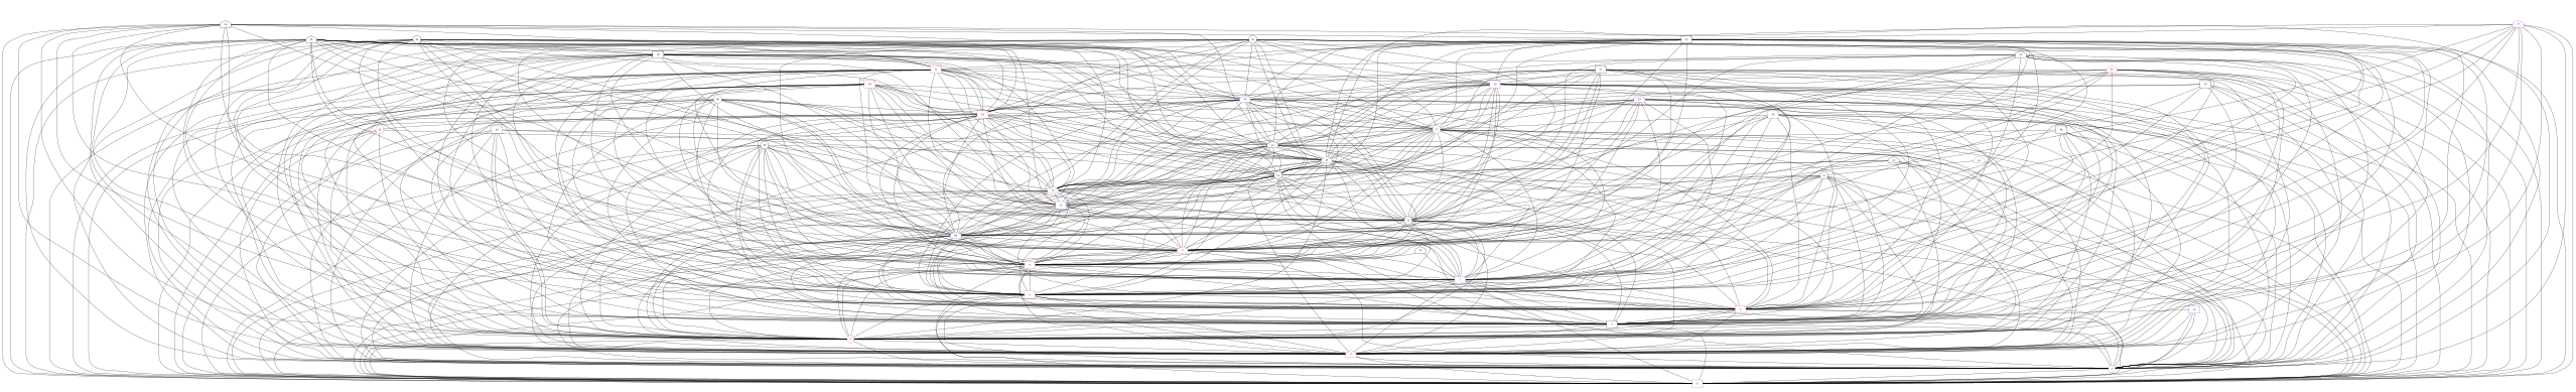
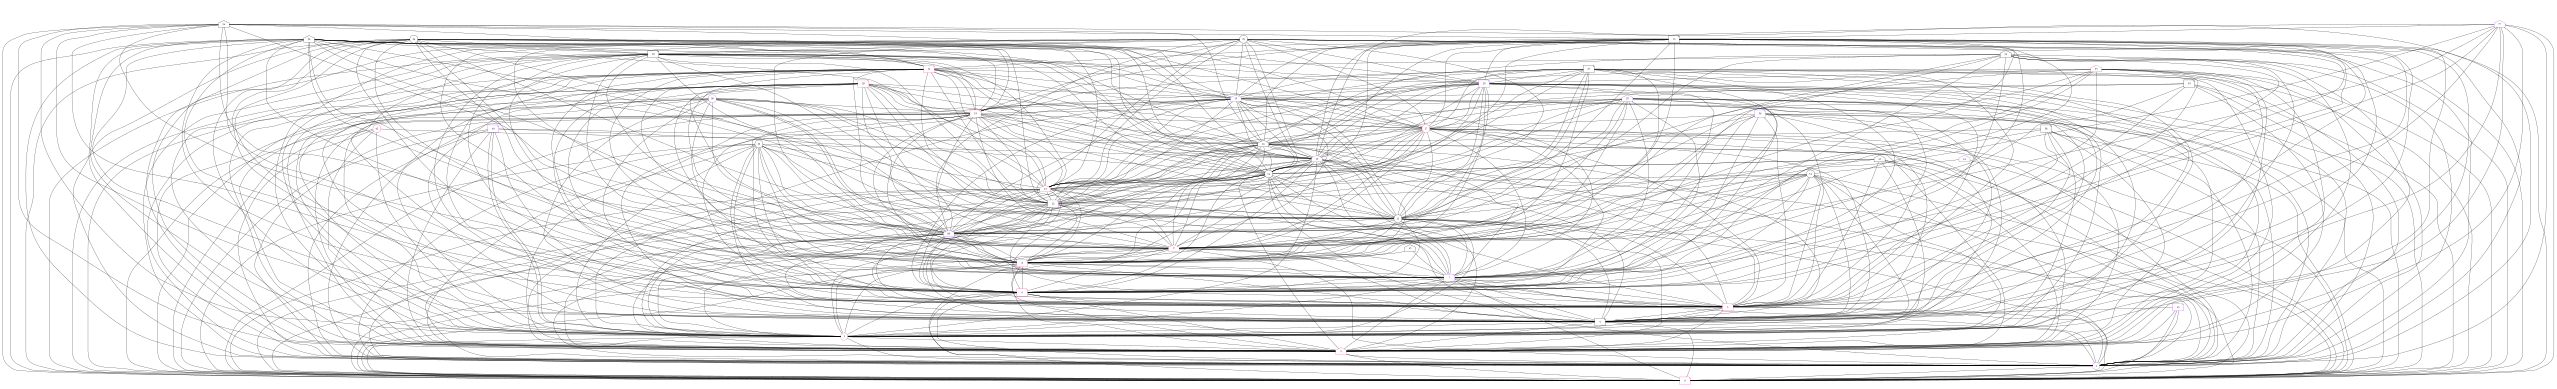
  graph {
    fontname="EB Garamond"
    node [color=black fontname="EB Garamond" shape=note]
    edge [fontname="EB Garamond"]
    1 [color=purple shape=circle]
    0 [color=deeppink]
    2 [color=deeppink shape=house]
    3 [color=deeppink shape=circle]
    4
    5 [color=deeppink]
    6 [color=deeppink]
    7 [color=purple]
    8 [color=deeppink]
    9 [color=deeppink shape=house]
    n11 [color=purple label=80 shape=house]
    11 [shape=circle]
    12 [color=purple]
    13 [color=deeppink shape=house]
    14 [shape=circle]
    15 [color=purple shape=house]
    16 [shape=house]
    17 [color=deeppink shape=circle]
    18 [color=deeppink]
    19 [color=purple shape=house]
    20 [color=purple]
    21 [color=deeppink]
    22
    23
    n25 [label=94 shape=house]
    25 [shape=circle]
    26 [shape=circle]
    27
    28 [color=deeppink]
    29 [color=purple shape=house]
    30 [color=purple shape=circle]
    31 [shape=circle]
    32 [shape=circle]
    33 [shape=house]
    34 [shape=house]
    35 [color=deeppink shape=house]
    36 [color=purple]
    n38 [color=purple label=77 shape=house]
    38
    39
    40 [color=purple]
    41 [shape=house]
    42 [color=deeppink shape=circle]
    43 [color=purple]
    44 [color=purple shape=house]
    45 [shape=house]
    1 -- 0
    2 -- 1
    2 -- 0
    3 -- 1
    3 -- 0
    3 -- 2
    4 -- 1
    4 -- 0
    4 -- 2
    4 -- 3
    5 -- 1
    5 -- 0
    5 -- 2
    5 -- 3
    5 -- 4
    6 -- 1
    6 -- 0
    6 -- 2
    6 -- 3
    6 -- 4
    6 -- 5
    7 -- 1
    7 -- 0
    7 -- 2
    7 -- 3
    7 -- 4
    7 -- 5
    7 -- 6
    8 -- 1
    8 -- 0
    8 -- 2
    8 -- 3
    8 -- 4
    8 -- 5
    8 -- 6
    8 -- 7
    9 -- 1
    9 -- 0
    9 -- 2
    9 -- 3
    9 -- 4
    9 -- 5
    9 -- 6
    9 -- 7
    9 -- 8
    n11 -- 1
    n11 -- 0
    n11 -- 2
    n11 -- 3
    n11 -- 4
    n11 -- 5
    n11 -- 6
    n11 -- 7
    n11 -- 8
    n11 -- 9
    11 -- 1
    11 -- 0
    11 -- 2
    11 -- 3
    11 -- 4
    11 -- 5
    11 -- 6
    11 -- 7
    11 -- 8
    11 -- 9
    11 -- n11
    12 -- 1
    12 -- 2
    12 -- 3
    12 -- 4
    12 -- 5
    12 -- 6
    12 -- 7
    12 -- 8
    12 -- 9
    12 -- n11
    12 -- 11
    13 -- 1
    13 -- 0
    13 -- 2
    13 -- 3
    13 -- 4
    13 -- 5
    13 -- 6
    13 -- 7
    13 -- 8
    13 -- 9
    13 -- n11
    13 -- 11
    13 -- 12
    14 -- 1
    14 -- 0
    14 -- 2
    14 -- 3
    14 -- 4
    14 -- 5
    14 -- 6
    14 -- 7
    14 -- 8
    14 -- 9
    14 -- n11
    14 -- 11
    14 -- 12
    14 -- 13
    15 -- 1
    15 -- 0
    15 -- 2
    15 -- 3
    15 -- 4
    15 -- 5
    15 -- 6
    15 -- 7
    15 -- 8
    15 -- 9
    15 -- n11
    15 -- 11
    15 -- 12
    15 -- 13
    15 -- 14
    16 -- 1
    16 -- 0
    16 -- 2
    16 -- 3
    16 -- 4
    16 -- 5
    16 -- 6
    16 -- 7
    16 -- 8
    16 -- 9
    16 -- n11
    16 -- 11
    16 -- 12
    16 -- 13
    16 -- 14
    16 -- 15
    17 -- 1
    17 -- 0
    17 -- 2
    17 -- 3
    17 -- 4
    17 -- 5
    17 -- 6
    17 -- 7
    17 -- 8
    17 -- 9
    17 -- n11
    17 -- 11
    17 -- 12
    17 -- 13
    17 -- 14
    17 -- 15
    17 -- 16
    18 -- 1
-   18 -- 42
+   18 -- 0
    18 -- 2
    18 -- 3
    18 -- 4
    18 -- 5
    18 -- 6
    18 -- 7
    18 -- 8
    18 -- 9
    18 -- n11
    18 -- 11
    18 -- 12
    18 -- 13
    18 -- 14
    18 -- 15
    18 -- 16
    18 -- 17
    19 -- 1
    19 -- 0
    19 -- 2
    19 -- 3
    19 -- 4
    19 -- 5
    19 -- 6
    19 -- 7
    19 -- 8
    19 -- 9
    19 -- n11
    19 -- 11
    19 -- 12
    19 -- 13
    19 -- 14
    19 -- 15
    19 -- 16
    19 -- 17
    19 -- 18
    20 -- 1
    20 -- 0
    20 -- 2
    20 -- 3
    20 -- 4
    20 -- 5
    20 -- 6
    20 -- 7
    20 -- 8
    20 -- 9
    20 -- n11
    20 -- 11
    20 -- 12
    20 -- 13
    20 -- 14
    20 -- 15
    20 -- 16
    20 -- 17
    20 -- 18
    20 -- 19
    21 -- 1
    21 -- 0
    21 -- 2
    21 -- 3
    21 -- 4
    21 -- 5
    21 -- 6
    21 -- 7
    21 -- 8
    21 -- 9
    21 -- n11
    21 -- 11
    21 -- 12
    21 -- 13
    21 -- 14
    21 -- 15
    21 -- 16
    21 -- 17
    21 -- 18
    21 -- 19
    21 -- 20
    22 -- 1
    22 -- 0
    22 -- 2
    22 -- 3
    22 -- 4
    22 -- 5
    22 -- 6
    22 -- 7
    22 -- 8
    22 -- 9
    22 -- n11
    22 -- 11
    22 -- 12
    22 -- 13
    22 -- 14
    22 -- 15
    22 -- 16
    22 -- 17
    22 -- 18
    22 -- 19
    22 -- 20
    22 -- 21
    23 -- 1
    23 -- 0
    23 -- 2
    23 -- 3
    23 -- 4
    23 -- 5
    23 -- 6
    23 -- 7
    23 -- 8
    23 -- 9
    23 -- n11
    23 -- 11
    23 -- 12
    23 -- 13
    23 -- 14
    23 -- 15
    23 -- 16
    23 -- 17
    23 -- 18
    23 -- 19
    23 -- 20
    23 -- 21
    23 -- 22
    n25 -- 1
    n25 -- 0
    n25 -- 2
    n25 -- 3
    n25 -- 4
    n25 -- 5
    n25 -- 6
    n25 -- 7
    n25 -- 8
    n25 -- 9
    n25 -- n11
    n25 -- 11
    n25 -- 12
    n25 -- 13
    n25 -- 14
    n25 -- 15
    n25 -- 17
    n25 -- 18
    n25 -- 19
    n25 -- 20
    n25 -- 21
    n25 -- 22
    25 -- 1
    25 -- 0
    25 -- 2
    25 -- 3
    25 -- 4
    25 -- 5
    25 -- 6
    25 -- 7
    25 -- 8
    25 -- 9
    25 -- n11
    25 -- 11
    25 -- 12
    25 -- 13
    25 -- 14
    25 -- 15
    25 -- 17
    25 -- 18
    25 -- 19
    25 -- 20
    25 -- 22
    26 -- 1
    26 -- 0
    26 -- 2
    26 -- 3
    26 -- 4
    26 -- 5
    26 -- 6
    26 -- 7
    26 -- 8
    26 -- 9
    26 -- n11
    26 -- 11
    26 -- 12
    26 -- 13
    26 -- 14
    26 -- 15
    26 -- 17
    26 -- 18
    26 -- 19
    26 -- 22
    27 -- 1
    27 -- 0
    27 -- 2
    27 -- 3
    27 -- 4
    27 -- 5
    27 -- 6
    27 -- 7
    27 -- 8
    27 -- 9
    27 -- n11
    27 -- 11
    27 -- 12
    27 -- 13
    27 -- 14
    27 -- 15
    27 -- 17
    27 -- 18
    27 -- 19
    27 -- 20
    28 -- 1
    28 -- 0
    28 -- 2
    28 -- 3
    28 -- 4
    28 -- 5
    28 -- 6
    28 -- 7
    28 -- 8
    28 -- 9
    28 -- n11
    28 -- 11
    28 -- 12
    28 -- 13
    28 -- 14
    28 -- 15
    28 -- 17
    28 -- 18
    28 -- 19
    29 -- 1
    29 -- 0
    29 -- 2
    29 -- 3
    29 -- 4
    29 -- 5
    29 -- 6
    29 -- 7
    29 -- 8
    29 -- 9
    29 -- 11
    29 -- 12
    29 -- 13
    29 -- 14
    29 -- 15
    29 -- 17
    29 -- 18
    30 -- 1
    30 -- 0
    30 -- 2
    30 -- 3
    30 -- 4
    30 -- 5
    30 -- 6
    30 -- 8
    30 -- 9
    30 -- n11
    30 -- n11
    30 -- 11
    30 -- 12
    30 -- 13
    30 -- 18
    31 -- 1
    31 -- 0
    31 -- 2
    31 -- 3
    31 -- 4
    31 -- 5
    31 -- 6
    31 -- 7
    31 -- 8
    31 -- 9
    31 -- n11
    31 -- 11
    31 -- 12
    31 -- 13
    32 -- 1
    32 -- 0
    32 -- 2
    32 -- 3
    32 -- 4
    32 -- 5
    32 -- 6
    32 -- 7
    32 -- 8
    32 -- 9
    32 -- n11
    32 -- 11
    32 -- 12
    32 -- 13
    32 -- 15
    33 -- 1
    33 -- 0
    33 -- 2
    33 -- 3
    33 -- 4
    33 -- 5
    33 -- 6
    33 -- 7
    33 -- 8
    33 -- 9
    33 -- n11
-   33 -- 11
    33 -- 16
    33 -- 21
    34 -- 1
    34 -- 0
    34 -- 2
    34 -- 3
    34 -- 4
    34 -- 5
    34 -- 6
    34 -- 7
    34 -- 8
    34 -- n11
    34 -- 15
    34 -- 16
    34 -- 21
    34 -- 23
    35 -- 1
    35 -- 0
    35 -- 2
    35 -- 3
    35 -- 4
    35 -- 5
    35 -- 6
    35 -- 7
    35 -- 8
    35 -- n11
    35 -- 11
    35 -- 16
    35 -- 20
    36 -- 1
    36 -- 0
    36 -- 2
    36 -- 3
    36 -- 4
    36 -- 5
    36 -- 6
    36 -- 7
    36 -- 9
    36 -- 12
    36 -- 17
    n38 -- 1
    n38 -- 0
    n38 -- 2
    n38 -- 3
    n38 -- 4
    n38 -- 5
    n38 -- 6
    n38 -- 8
    n38 -- 9
    n38 -- 15
    n38 -- 23
    38 -- 1
    38 -- 0
    38 -- 2
    38 -- 3
    38 -- 4
    38 -- 5
    38 -- 6
    38 -- 16
    39 -- 1
    39 -- 0
    39 -- 2
-   39 -- 5
+   41 -- 5
    39 -- 6
    39 -- 7
    39 -- 16
    39 -- 19
    40 -- 1
    40 -- 0
    40 -- 2
    40 -- 3
    40 -- 3
    40 -- 4
    40 -- 14
    40 -- 16
    41 -- 1
    41 -- 0
    41 -- 2
    41 -- 3
    41 -- 11
    41 -- 14
    41 -- 14
    42 -- 1
    42 -- 0
    42 -- 2
    42 -- 3
    42 -- 16
    43 -- 1
    43 -- 0
    43 -- 2
    43 -- 4
    44 -- 0
    44 -- 31
    45 -- 7
    45 -- 8
  }
